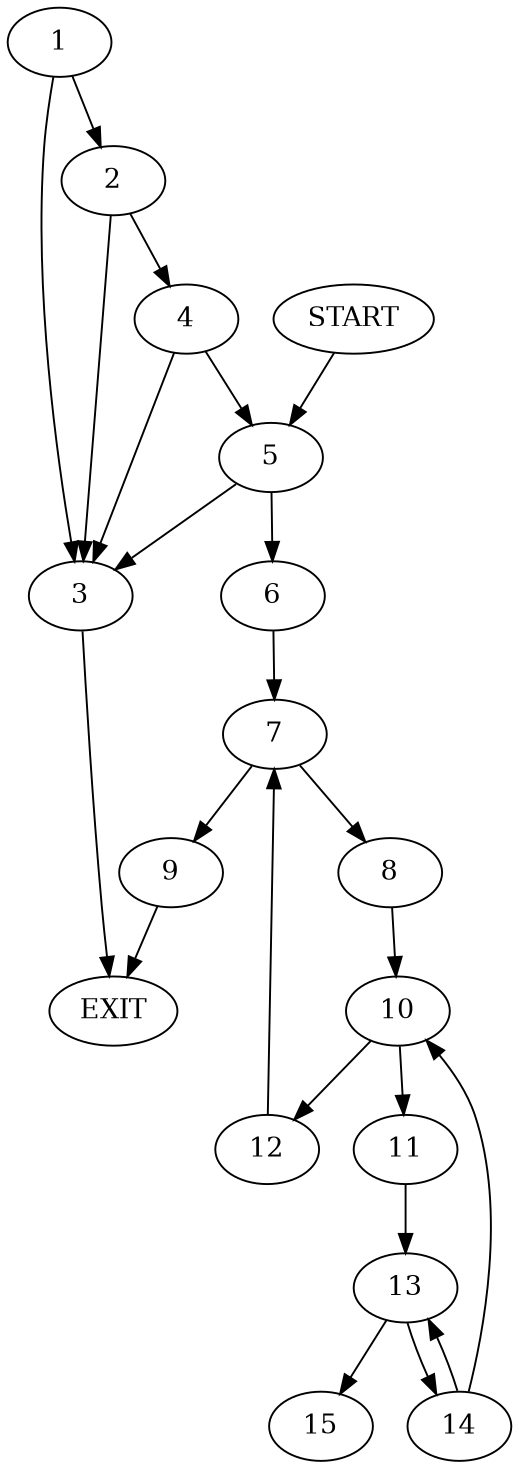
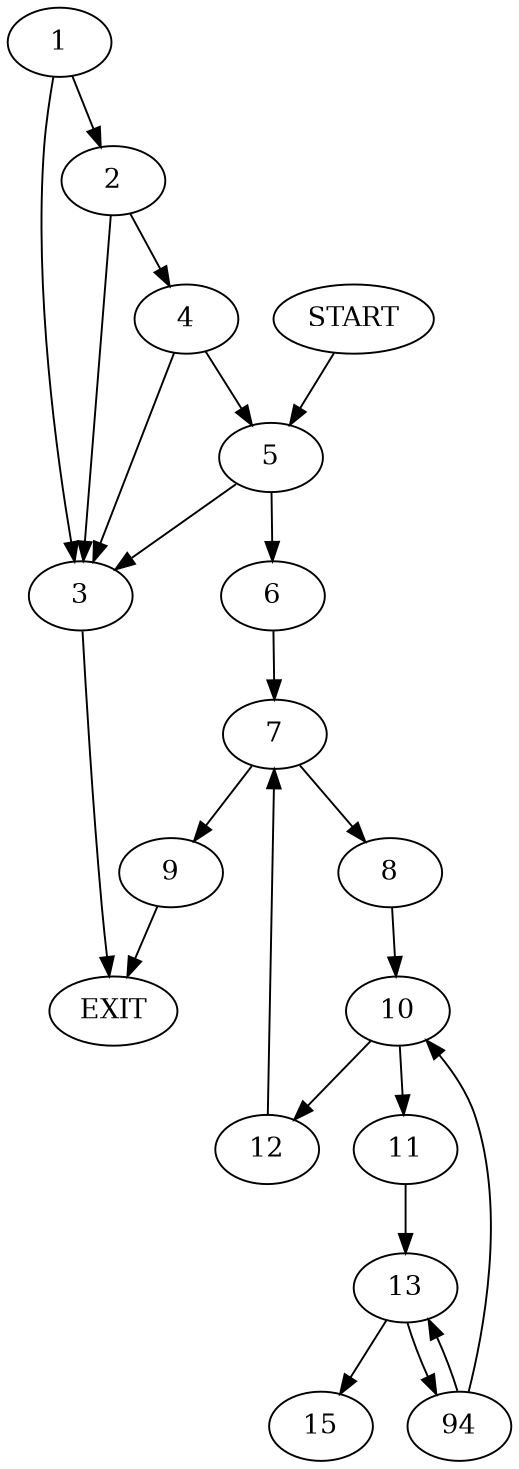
  digraph {
    n1 [label=START]
    5
    1
    2
    3
    n6 [label=EXIT]
    4
    6
    7
    8
    9
    10
    11
    12
    13
-   14
+   14 [label=94]
    15
    n1 -> 5
    5 -> 3
    5 -> 6
    1 -> 2
    1 -> 3
    2 -> 3
    2 -> 4
    3 -> n6
    4 -> 5
    4 -> 3
    6 -> 7
    7 -> 8
    7 -> 9
    8 -> 10
    9 -> n6
    10 -> 11
    10 -> 12
    11 -> 13
    12 -> 7
    13 -> 14
    13 -> 15
    14 -> 10
    14 -> 13
  }
